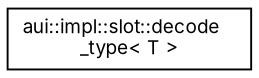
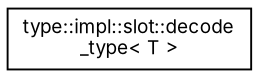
  digraph {
    rankdir=LR
    fontname=Inter
-   n1 [color=black fillcolor=white fontname=Inter fontsize=10 height=0.2 label="aui::impl::slot::decode\l_type\< T \>" shape=record style=filled width=0.4]
+   n1 [color=black fillcolor=white fontname=Inter fontsize=10 height=0.2 label="type::impl::slot::decode\l_type\< T \>" shape=record style=filled width=0.4]
  }
